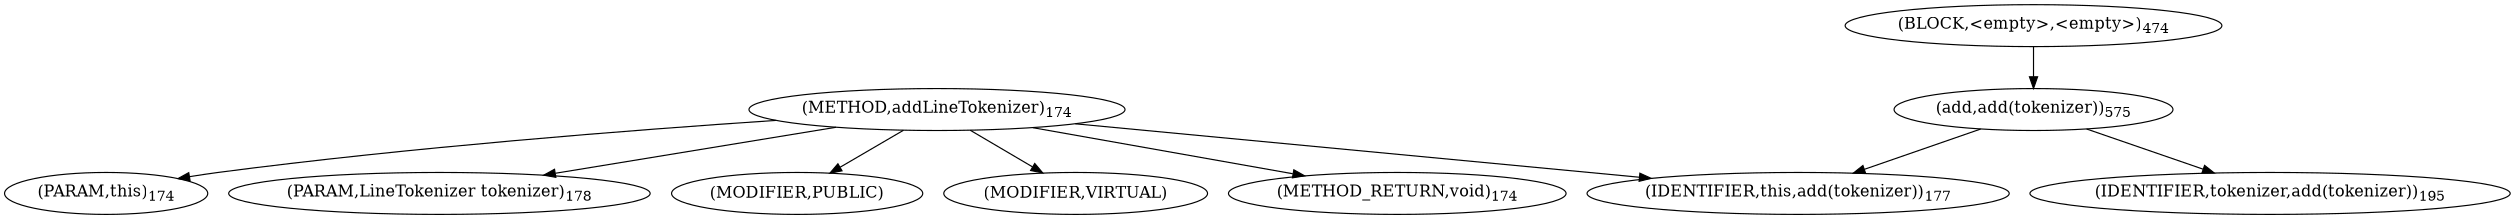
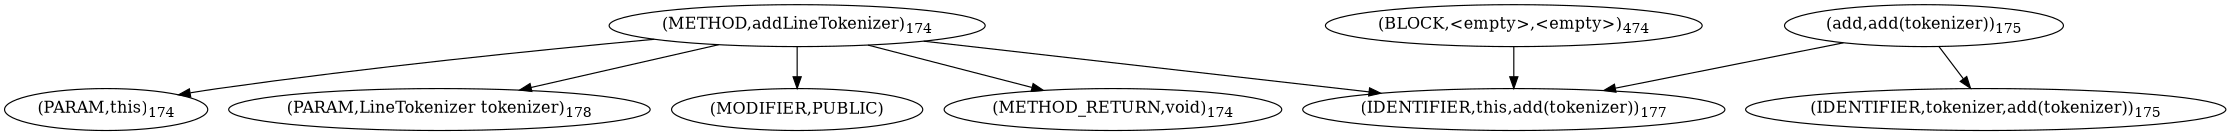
  digraph {
    n1 [label=<(METHOD,addLineTokenizer)<SUB>174</SUB>>]
    n2 [label=<(PARAM,this)<SUB>174</SUB>>]
    n3 [label=<(PARAM,LineTokenizer tokenizer)<SUB>178</SUB>>]
    n4 [label=<(MODIFIER,PUBLIC)>]
-   n5 [label=<(MODIFIER,VIRTUAL)>]
    n6 [label=<(METHOD_RETURN,void)<SUB>174</SUB>>]
    n7 [label=<(IDENTIFIER,this,add(tokenizer))<SUB>177</SUB>>]
    n8 [label=<(BLOCK,&lt;empty&gt;,&lt;empty&gt;)<SUB>474</SUB>>]
-   n9 [label=<(add,add(tokenizer))<SUB>575</SUB>>]
-   n10 [label=<(IDENTIFIER,tokenizer,add(tokenizer))<SUB>195</SUB>>]
+   n9 [label=<(add,add(tokenizer))<SUB>175</SUB>>]
+   n10 [label=<(IDENTIFIER,tokenizer,add(tokenizer))<SUB>175</SUB>>]
    n1 -> n2
    n1 -> n3
    n1 -> n4
-   n1 -> n5
    n1 -> n6
    n1 -> n7
-   n8 -> n9
+   n8 -> n7
    n9 -> n7
    n9 -> n10
  }
